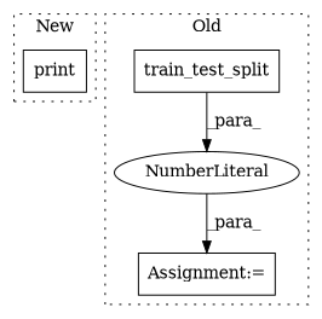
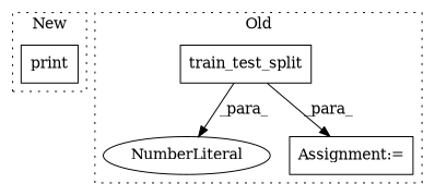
  digraph {
    node [a=32 shape=box]
    n1 [l="6,1" label=print s="1921,1941"]
    n2 [l="17,1" label=train_test_split s="2352,2394"]
    n3 [a=34 l=3 label=NumberLiteral s=2391 shape=ellipse]
    n4 [a=7 l=2 label="Assignment:=" s=2350]
    subgraph cluster_1 {
      label=New
      style=dotted
      n1
    }
    subgraph cluster_2 {
      label=Old
      style=dotted
      n2
      n3
      n4
    }
    n2 -> n3 [label=_para_]
-   n3 -> n4 [label=_para_]
+   n2 -> n4 [label=_para_]
  }
